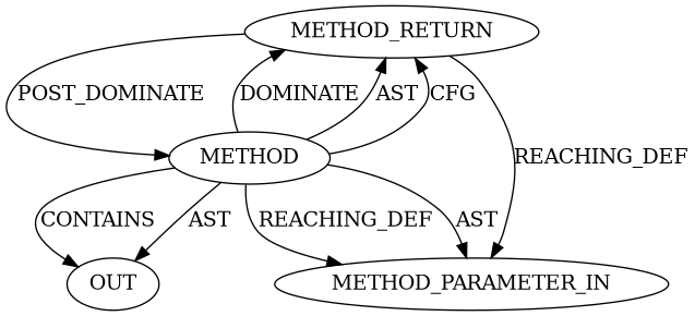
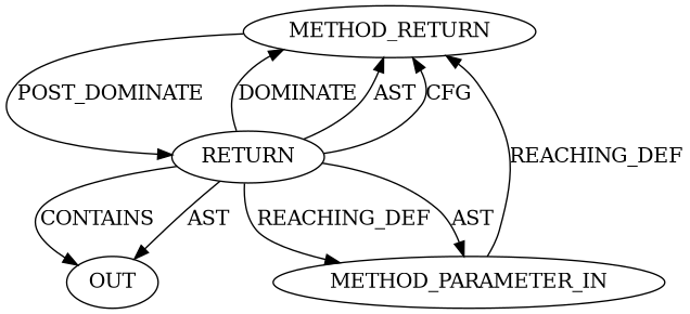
  digraph {
    node [CODE="<empty>" ORDER=1 TYPE_FULL_NAME=ANY]
    n1 [CODE=RET EVALUATION_STRATEGY=BY_VALUE ORDER=2 label=METHOD_RETURN]
-   n2 [AST_PARENT_FULL_NAME="<global>" AST_PARENT_TYPE=NAMESPACE_BLOCK FILENAME="<empty>" FULL_NAME=sk_msg_iter_var_next IS_EXTERNAL=true NAME=sk_msg_iter_var_next ORDER=0 label=METHOD TYPE_FULL_NAME=""]
+   n2 [AST_PARENT_FULL_NAME="<global>" AST_PARENT_TYPE=NAMESPACE_BLOCK FILENAME="<empty>" FULL_NAME=sk_msg_iter_var_next IS_EXTERNAL=true NAME=sk_msg_iter_var_next ORDER=0 label=RETURN TYPE_FULL_NAME=""]
    n3 [CODE=p1 EVALUATION_STRATEGY=BY_VALUE INDEX=1 IS_VARIADIC=false NAME=p1 label=METHOD_PARAMETER_IN]
    n4 [ARGUMENT_INDEX=1 label=OUT]
    n1 -> n2 [label=POST_DOMINATE]
    n2 -> n1 [label=DOMINATE]
    n2 -> n1 [label=AST]
    n2 -> n1 [label=CFG]
    n2 -> n3 [label=AST]
    n2 -> n3 [label=REACHING_DEF]
    n2 -> n4 [label=CONTAINS]
    n2 -> n4 [label=AST]
-   n1 -> n3 [VARIABLE=p1 label=REACHING_DEF]
+   n3 -> n1 [VARIABLE=p1 label=REACHING_DEF]
  }
